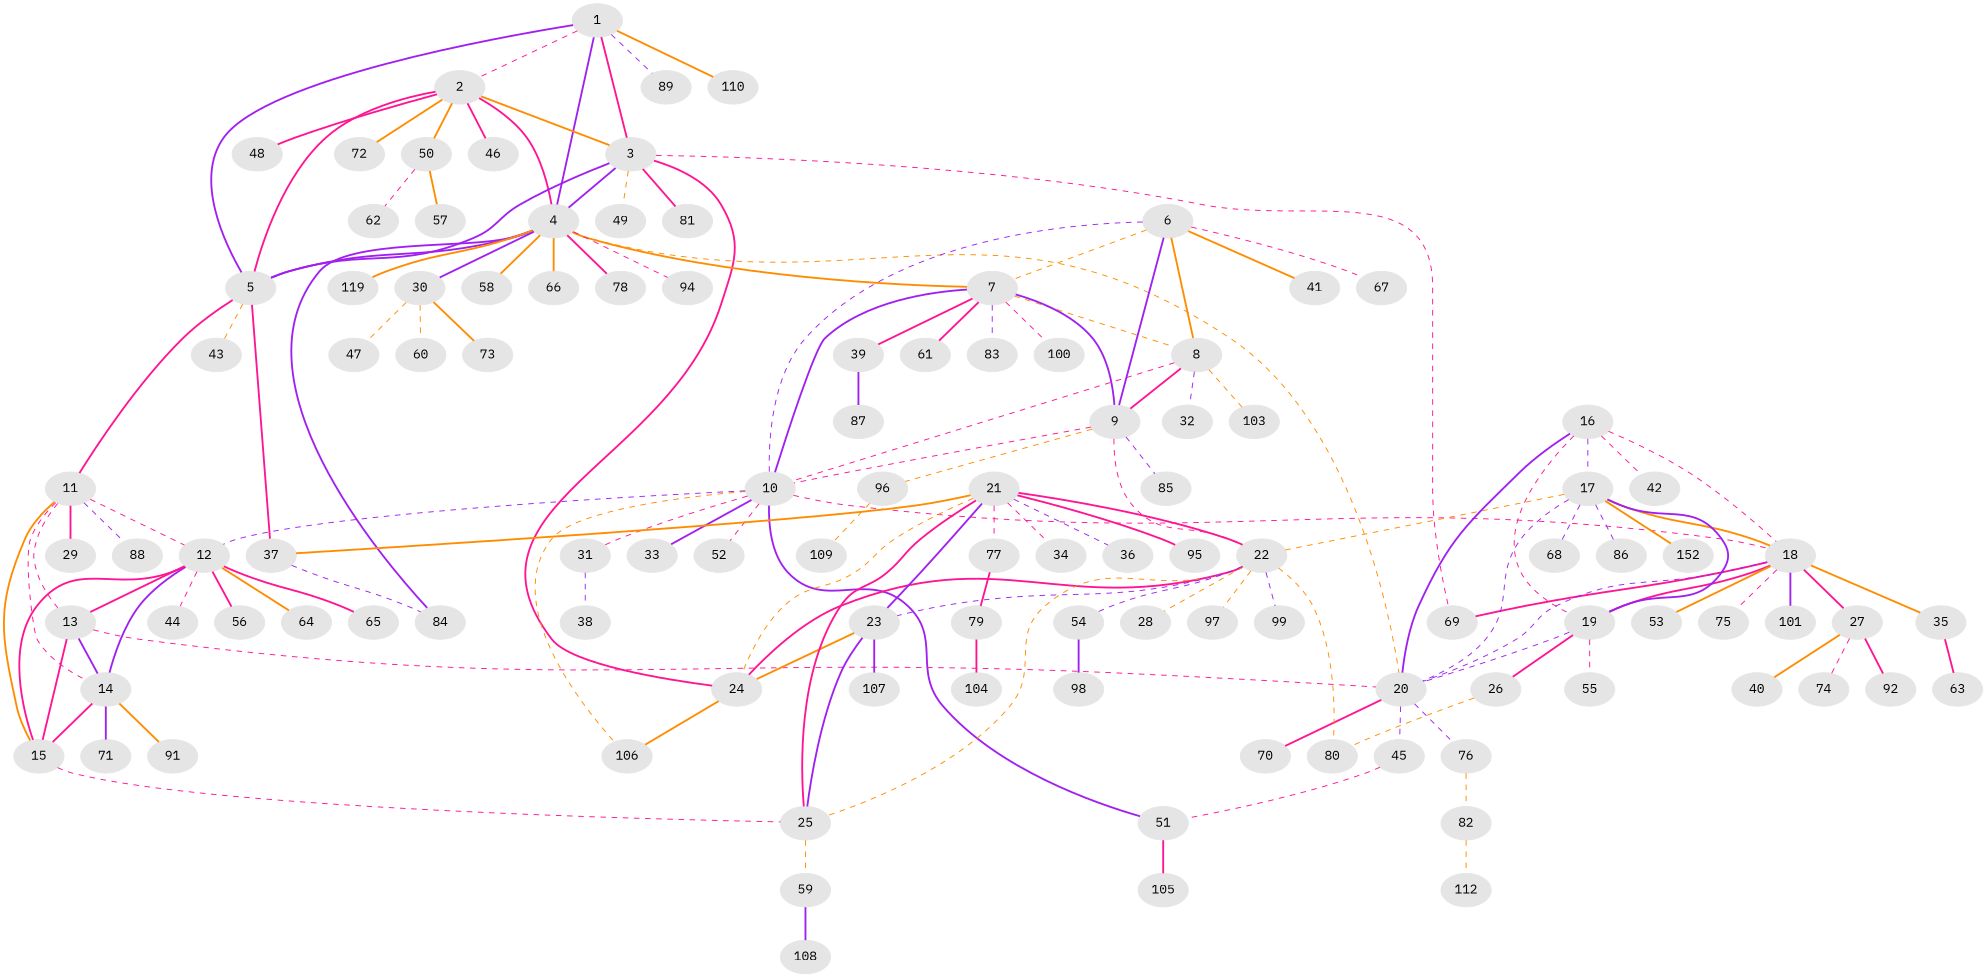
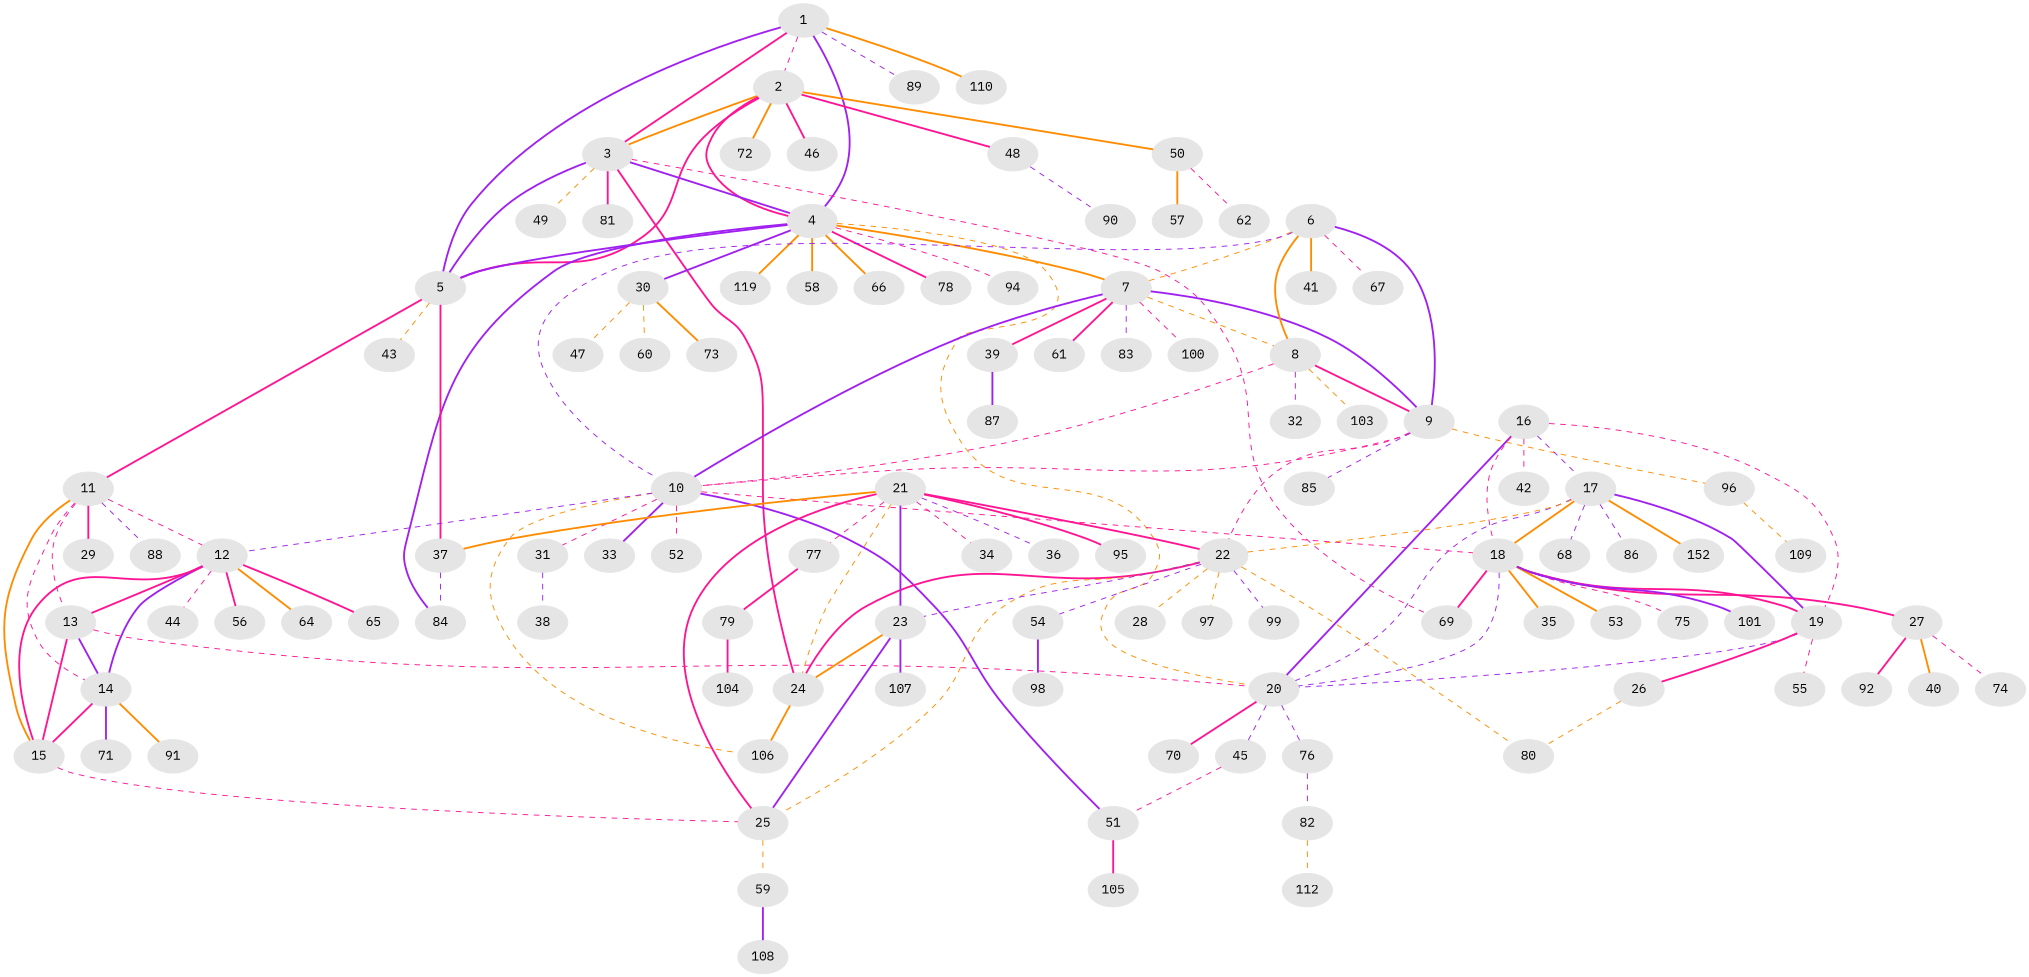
  graph {
    fontname="IBM Plex Mono"
    node [color=gray90 fontname="IBM Plex Mono" style=filled]
    edge [color=deeppink fontname="IBM Plex Mono" style=bold]
    1
    2
    3
    4
    5
    89
    110
    46
    48
    50
    72
    24
    49
    69
    81
    7
    20
    30
    58
    66
    78
    84
    94
    n24 [label=119]
    11
    37
    43
+   90
    57
    62
    106
    8
    9
    10
    39
    61
    83
    100
    45
    70
    76
    47
    60
    73
    12
    13
    14
    15
    29
    88
    6
    41
    67
    32
    103
    22
    85
    96
    18
    31
    33
    51
    52
    87
    25
    23
    28
    54
    80
    97
    99
    109
    44
    56
    64
    65
    19
    27
    35
    53
    75
    101
    38
    105
    71
    91
    59
    16
    17
    42
    68
    86
    n93 [label=152]
    26
    55
    40
    74
    92
-   63
    82
    21
    34
    36
    77
    95
    107
    79
    98
    108
    112
    104
    1 -- 2 [style=dashed]
    1 -- 3
    1 -- 4 [color=purple]
    1 -- 5 [color=purple]
    1 -- 89 [color=purple style=dashed]
    1 -- 110 [color=darkorange]
    2 -- 3 [color=darkorange]
    2 -- 4
    2 -- 5
    2 -- 46
    2 -- 48
    2 -- 50 [color=darkorange]
    2 -- 72 [color=darkorange]
    3 -- 4 [color=purple]
    3 -- 5 [color=purple]
    3 -- 24
    3 -- 49 [color=darkorange style=dashed]
    3 -- 69 [style=dashed]
    3 -- 81
    4 -- 5 [color=purple]
    4 -- 7 [color=darkorange]
    4 -- 20 [color=darkorange style=dashed]
    4 -- 30 [color=purple]
    4 -- 58 [color=darkorange]
    4 -- 66 [color=darkorange]
    4 -- 78
    4 -- 84 [color=purple]
    4 -- 94 [style=dashed]
    4 -- n24 [color=darkorange]
    5 -- 11
    5 -- 37
    5 -- 43 [color=darkorange style=dashed]
+   48 -- 90 [color=purple style=dashed]
    50 -- 57 [color=darkorange]
    50 -- 62 [style=dashed]
    24 -- 106 [color=darkorange]
    7 -- 8 [color=darkorange style=dashed]
    7 -- 9 [color=purple]
    7 -- 10 [color=purple]
    7 -- 39
    7 -- 61
    7 -- 83 [color=purple style=dashed]
    7 -- 100 [style=dashed]
    20 -- 45 [color=purple style=dashed]
    20 -- 70
    20 -- 76 [color=purple style=dashed]
    30 -- 47 [color=darkorange style=dashed]
    30 -- 60 [color=darkorange style=dashed]
    30 -- 73 [color=darkorange]
    11 -- 12 [style=dashed]
    11 -- 13 [style=dashed]
    11 -- 14 [style=dashed]
    11 -- 15 [color=darkorange]
    11 -- 29
    11 -- 88 [color=purple style=dashed]
    37 -- 84 [color=purple style=dashed]
    8 -- 9
    8 -- 10 [style=dashed]
    8 -- 32 [color=purple style=dashed]
    8 -- 103 [color=darkorange style=dashed]
    9 -- 10 [style=dashed]
    9 -- 22 [style=dashed]
    9 -- 85 [color=purple style=dashed]
    9 -- 96 [color=darkorange style=dashed]
    10 -- 106 [color=darkorange style=dashed]
    10 -- 12 [color=purple style=dashed]
    10 -- 18 [style=dashed]
    10 -- 31 [style=dashed]
    10 -- 33 [color=purple]
    10 -- 51 [color=purple]
    10 -- 52 [style=dashed]
    39 -- 87 [color=purple]
    45 -- 51 [style=dashed]
-   76 -- 82 [color=darkorange style=dashed]
+   76 -- 82 [color=purple style=dashed]
    12 -- 13
    12 -- 14 [color=purple]
    12 -- 15
    12 -- 44 [style=dashed]
    12 -- 56
    12 -- 64 [color=darkorange]
    12 -- 65
    13 -- 20 [style=dashed]
    13 -- 14 [color=purple]
    13 -- 15
    14 -- 15
    14 -- 71 [color=purple]
    14 -- 91 [color=darkorange]
    15 -- 25 [style=dashed]
    6 -- 7 [color=darkorange style=dashed]
    6 -- 8 [color=darkorange]
    6 -- 9 [color=purple]
    6 -- 10 [color=purple style=dashed]
    6 -- 41 [color=darkorange]
    6 -- 67 [style=dashed]
    22 -- 24
    22 -- 25 [color=darkorange style=dashed]
    22 -- 23 [color=purple style=dashed]
    22 -- 28 [color=darkorange style=dashed]
    22 -- 54 [color=purple style=dashed]
    22 -- 80 [color=darkorange style=dashed]
    22 -- 97 [color=darkorange style=dashed]
    22 -- 99 [color=purple style=dashed]
    96 -- 109 [color=darkorange style=dashed]
    18 -- 69
    18 -- 20 [color=purple style=dashed]
    18 -- 19
    18 -- 27
    18 -- 35 [color=darkorange]
    18 -- 53 [color=darkorange]
    18 -- 75 [style=dashed]
    18 -- 101 [color=purple]
    31 -- 38 [color=purple style=dashed]
    51 -- 105
    25 -- 59 [color=darkorange style=dashed]
    23 -- 24 [color=darkorange]
    23 -- 25 [color=purple]
    23 -- 107 [color=purple]
    54 -- 98 [color=purple]
    19 -- 20 [color=purple style=dashed]
    19 -- 26
    19 -- 55 [style=dashed]
    27 -- 40 [color=darkorange]
    27 -- 74 [style=dashed]
    27 -- 92
-   35 -- 63
    59 -- 108 [color=purple]
    16 -- 20 [color=purple]
    16 -- 18 [style=dashed]
    16 -- 19 [style=dashed]
    16 -- 17 [color=purple style=dashed]
    16 -- 42 [style=dashed]
    17 -- 20 [color=purple style=dashed]
    17 -- 22 [color=darkorange style=dashed]
    17 -- 18 [color=darkorange]
    17 -- 19 [color=purple]
    17 -- 68 [color=purple style=dashed]
    17 -- 86 [color=purple style=dashed]
    17 -- n93 [color=darkorange]
    26 -- 80 [color=darkorange style=dashed]
    82 -- 112 [color=darkorange style=dashed]
    21 -- 24 [color=darkorange style=dashed]
    21 -- 37 [color=darkorange]
    21 -- 22
    21 -- 25
    21 -- 23 [color=purple]
    21 -- 34 [style=dashed]
    21 -- 36 [color=purple style=dashed]
    21 -- 77 [style=dashed]
    21 -- 95
    77 -- 79
    79 -- 104
  }
